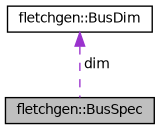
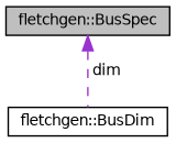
  digraph {
    node [color=black fontname=Helvetica fontsize=10 shape=record style=filled]
    n1 [fillcolor=grey75 fontcolor=black height=0.2 label="fletchgen::BusSpec" width=0.4]
    n2 [fillcolor=white height=0.2 label="fletchgen::BusDim" width=0.4]
-   n2 -> n1 [color=darkorchid3 dir=back fontname=Helvetica fontsize=10 label=" dim" labelfontname=Helvetica labelfontsize=10 style=dashed]
+   n1 -> n2 [color=darkorchid3 dir=back fontname=Helvetica fontsize=10 label=" dim" labelfontname=Helvetica labelfontsize=10 style=dashed]
  }
